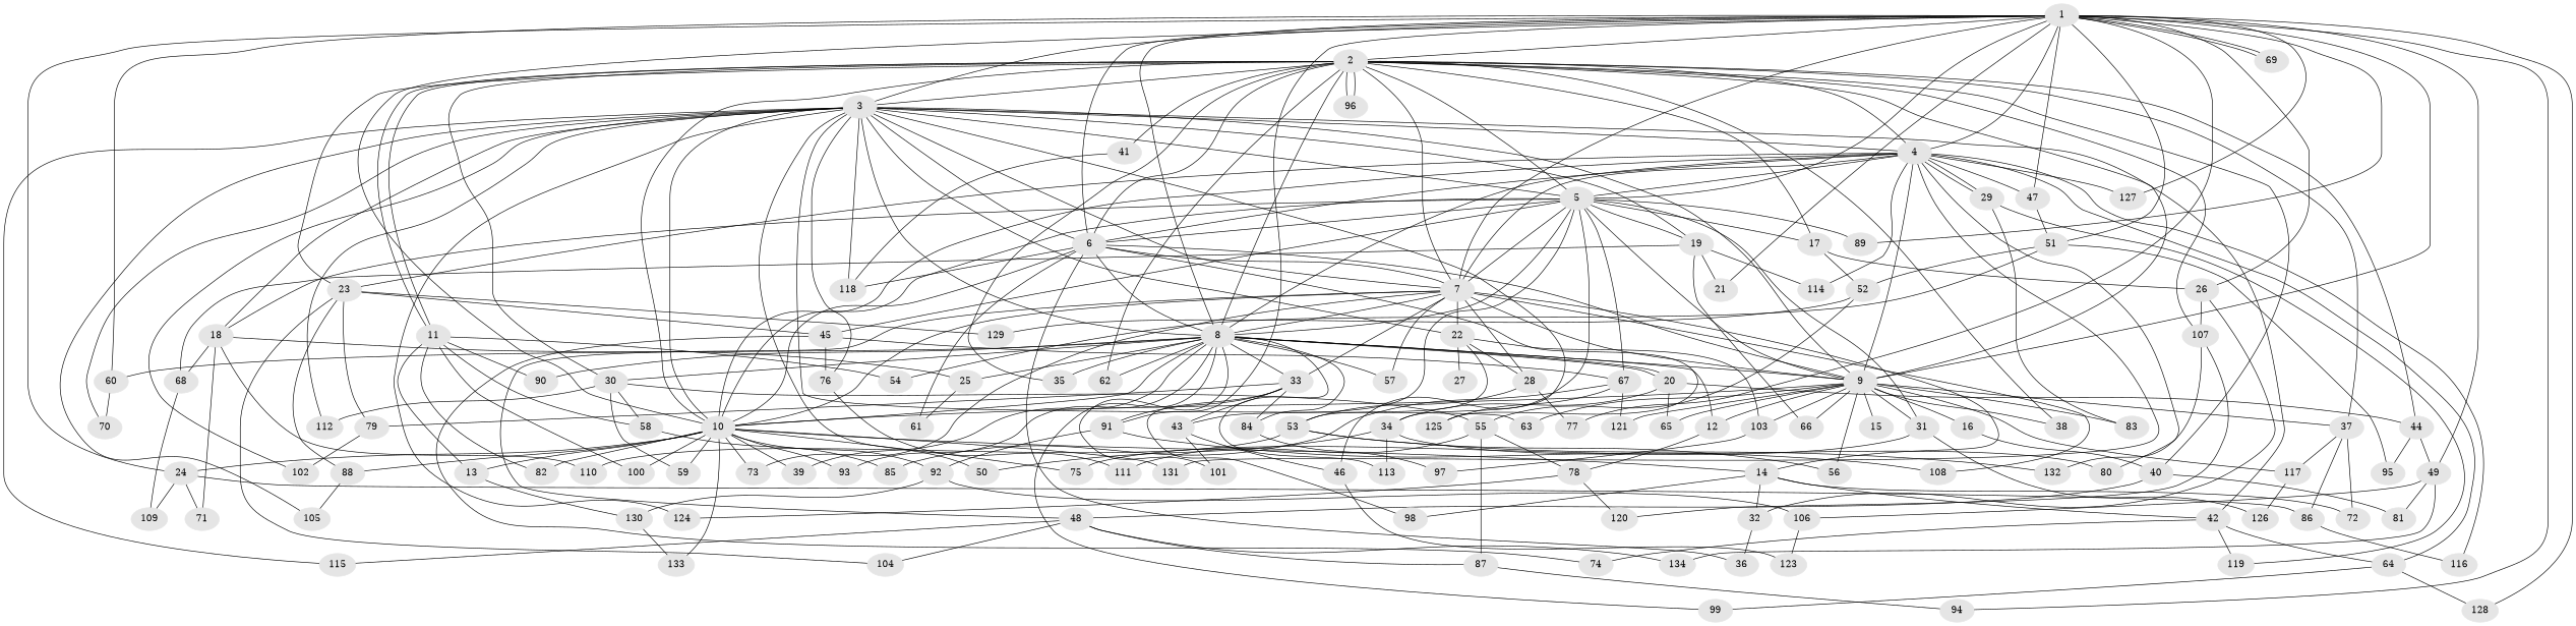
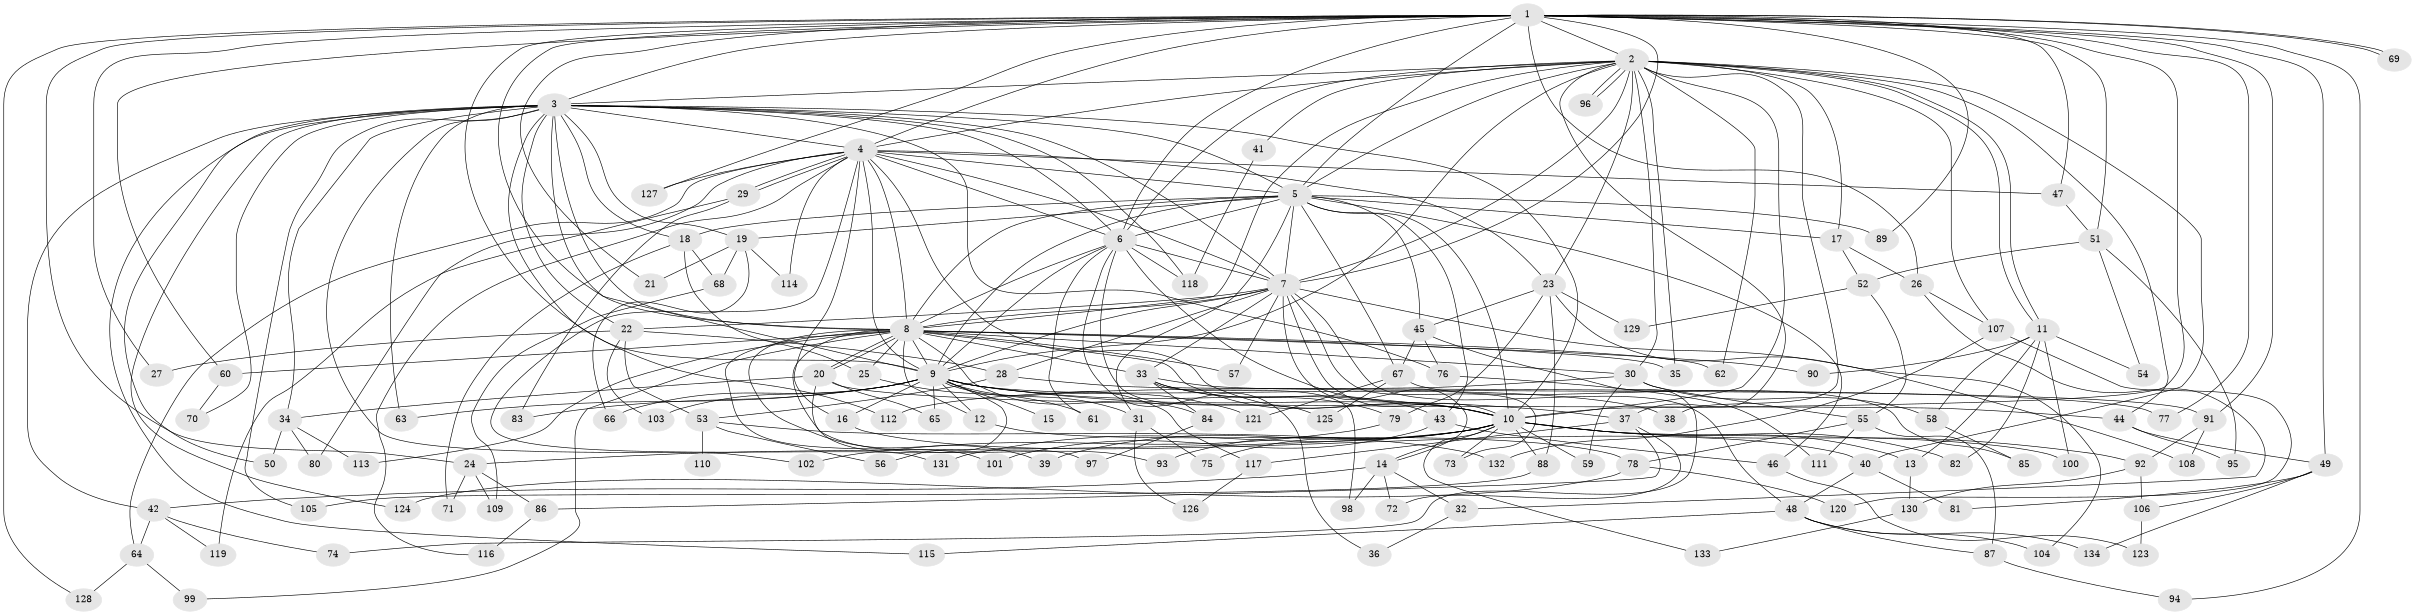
  graph {
    node [color=gray90 style=filled]
    1
    2
    3
    4
    5
    6
    7
    8
    9
    10
    21
    24
    26
    27
    47
    49
    51
    60
    69
    77
    89
    91
    94
    127
    128
    11
    17
    23
    30
    35
    37
    38
    40
    41
    44
    62
    96
    107
    18
    19
    22
    34
    42
    50
    63
    70
    76
    102
    105
    112
    115
    124
    118
    16
    29
    64
    80
    114
    116
    131
    31
    43
    45
    46
    67
    36
    61
    125
    14
    28
    33
    48
    57
    73
    108
    12
    20
    25
    39
    84
    90
    93
    99
    101
    113
    15
    56
    65
    66
    83
    103
    117
    121
    13
    59
    75
    82
    88
    92
    100
    133
    71
    86
    109
    32
    81
    134
    106
    54
    52
    95
    58
    79
    104
    129
    55
    72
    132
    120
    68
    110
    53
    119
    74
    111
    126
    123
    85
    98
    87
    78
    97
    130
    1 -- 2
    1 -- 3
    1 -- 4
    1 -- 5
    1 -- 6
    1 -- 7
    1 -- 8
    1 -- 9
    1 -- 10
    1 -- 21
    1 -- 24
    1 -- 26
+   1 -- 27
    1 -- 47
    1 -- 49
    1 -- 51
    1 -- 60
    1 -- 69
    1 -- 69
    1 -- 77
    1 -- 89
    1 -- 91
    1 -- 94
    1 -- 127
    1 -- 128
    2 -- 3
    2 -- 4
    2 -- 5
    2 -- 6
    2 -- 7
    2 -- 8
    2 -- 9
    2 -- 10
    2 -- 11
    2 -- 11
    2 -- 17
    2 -- 23
    2 -- 30
    2 -- 35
    2 -- 37
    2 -- 38
    2 -- 40
    2 -- 41
    2 -- 44
    2 -- 62
    2 -- 96
    2 -- 96
    2 -- 107
    3 -- 4
    3 -- 5
    3 -- 6
    3 -- 7
    3 -- 8
    3 -- 9
    3 -- 10
    3 -- 18
    3 -- 19
    3 -- 22
    3 -- 34
    3 -- 42
    3 -- 50
    3 -- 63
    3 -- 70
    3 -- 76
    3 -- 102
    3 -- 105
    3 -- 112
    3 -- 115
    3 -- 124
    3 -- 118
    4 -- 5
    4 -- 6
    4 -- 7
    4 -- 8
    4 -- 9
    4 -- 10
    4 -- 47
    4 -- 127
    4 -- 23
+   4 -- 16
    4 -- 29
    4 -- 29
    4 -- 64
    4 -- 80
    4 -- 114
    4 -- 116
    4 -- 131
    5 -- 6
    5 -- 7
    5 -- 8
    5 -- 9
    5 -- 10
    5 -- 89
    5 -- 17
    5 -- 18
    5 -- 19
    5 -- 31
    5 -- 43
    5 -- 45
    5 -- 46
    5 -- 67
    6 -- 7
    6 -- 8
    6 -- 9
    6 -- 10
    6 -- 118
    6 -- 36
    6 -- 61
    6 -- 125
    7 -- 8
    7 -- 9
    7 -- 10
    7 -- 22
    7 -- 14
    7 -- 28
    7 -- 33
    7 -- 48
    7 -- 57
    7 -- 73
    7 -- 108
    8 -- 9
    8 -- 10
    8 -- 60
    8 -- 30
    8 -- 35
    8 -- 62
    8 -- 33
    8 -- 57
    8 -- 12
    8 -- 20
    8 -- 20
    8 -- 25
    8 -- 39
    8 -- 84
    8 -- 90
    8 -- 93
    8 -- 99
    8 -- 101
    8 -- 113
    9 -- 10
    9 -- 37
    9 -- 38
    9 -- 63
    9 -- 16
    9 -- 31
    9 -- 12
    9 -- 15
    9 -- 56
    9 -- 65
    9 -- 66
    9 -- 83
    9 -- 103
    9 -- 117
    9 -- 121
    10 -- 24
    10 -- 131
    10 -- 14
    10 -- 73
    10 -- 39
    10 -- 93
    10 -- 13
    10 -- 59
    10 -- 75
    10 -- 82
    10 -- 88
    10 -- 92
    10 -- 100
    10 -- 133
    24 -- 71
    24 -- 86
    24 -- 109
    26 -- 107
    26 -- 32
    47 -- 51
    49 -- 81
    49 -- 134
    49 -- 106
    51 -- 54
    51 -- 52
    51 -- 95
    60 -- 70
    91 -- 108
    91 -- 92
    11 -- 90
    11 -- 13
    11 -- 82
    11 -- 100
    11 -- 54
    11 -- 58
    17 -- 26
    17 -- 52
    23 -- 45
    23 -- 88
    23 -- 79
    23 -- 104
    23 -- 129
    30 -- 112
    30 -- 59
    30 -- 58
    30 -- 55
    37 -- 117
    37 -- 86
    37 -- 72
    40 -- 48
    40 -- 81
    41 -- 118
    44 -- 49
    44 -- 95
    107 -- 132
    107 -- 120
    18 -- 25
    18 -- 71
    18 -- 68
-   18 -- 110
    19 -- 21
    19 -- 114
    19 -- 66
    19 -- 68
    22 -- 27
    22 -- 28
    22 -- 103
    22 -- 53
    34 -- 50
    34 -- 80
    34 -- 113
    42 -- 64
    42 -- 119
    42 -- 74
    76 -- 111
    16 -- 40
    29 -- 83
    29 -- 119
    64 -- 128
    64 -- 99
    31 -- 75
    31 -- 126
    43 -- 46
    43 -- 101
    45 -- 76
    45 -- 67
    45 -- 74
    46 -- 123
    67 -- 125
    67 -- 121
    67 -- 85
    14 -- 42
    14 -- 32
    14 -- 72
    14 -- 98
    28 -- 77
    28 -- 53
    33 -- 91
    33 -- 43
    33 -- 84
    33 -- 79
    33 -- 98
    48 -- 115
    48 -- 134
    48 -- 104
    48 -- 87
    12 -- 78
    20 -- 44
    20 -- 34
    20 -- 65
-   103 -- 97
+   20 -- 97
    25 -- 61
    84 -- 97
    117 -- 126
    13 -- 130
    88 -- 105
    92 -- 106
    92 -- 130
    86 -- 116
    32 -- 36
    106 -- 123
    52 -- 129
    52 -- 55
    58 -- 85
    79 -- 102
    55 -- 111
    55 -- 87
    55 -- 78
    68 -- 109
    53 -- 56
    53 -- 132
    53 -- 110
    87 -- 94
    78 -- 124
    78 -- 120
    130 -- 133
  }
